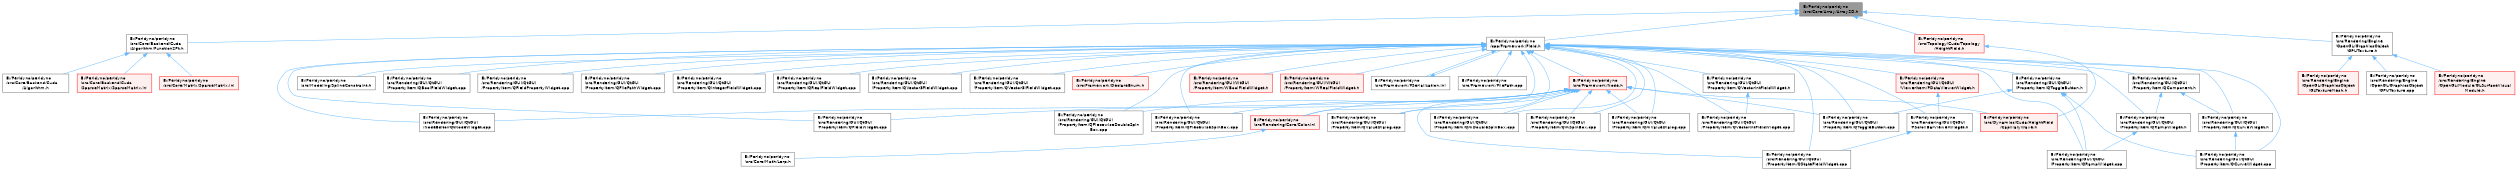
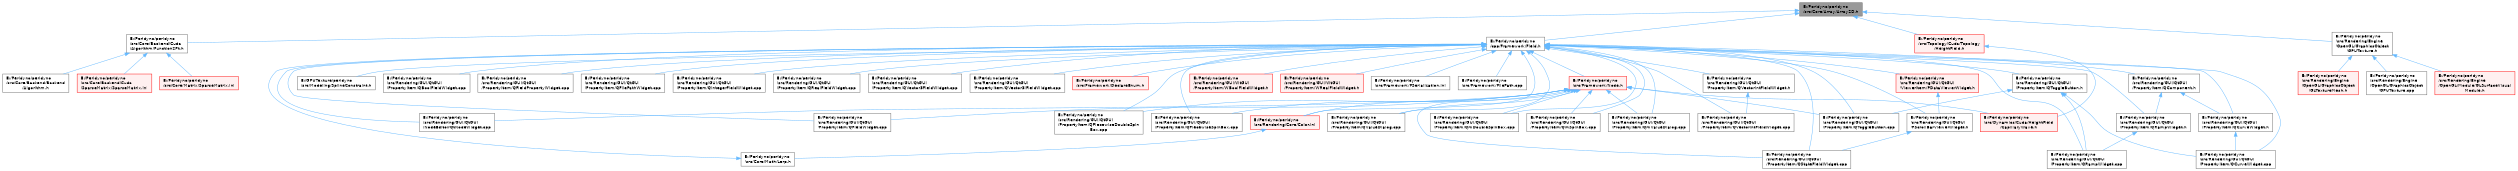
  digraph {
    node [color=grey40 fillcolor=white fontname=Helvetica fontsize=10 shape=box style=filled]
    edge [color=steelblue1 dir=back fontname=Helvetica fontsize=10 labelfontname=Helvetica labelfontsize=10 style=solid]
    n1 [color=gray40 fillcolor=grey60 fontcolor=black height=0.2 label="E:/Peridyno/peridyno\l/src/Core/Array/Array2D.h" width=0.4]
    n2 [height=0.2 label="E:/Peridyno/peridyno\l/src/Core/Backend/Cuda\l/Algorithm/Function2Pt.h" width=0.4]
    n3 [height=0.2 label="E:/Peridyno/peridyno\l/cpp/Framework/Field.h" width=0.4]
    n4 [height=0.2 label="E:/Peridyno/peridyno\l/src/Rendering/Engine\l/OpenGL/GraphicsObject\l/GPUTexture.h" width=0.4]
    n5 [color=red fillcolor="#FFF0F0" height=0.2 label="E:/Peridyno/peridyno\l/src/Topology/Cuda/Topology\l/HeightField.h" width=0.4]
-   n6 [height=0.2 label="E:/Peridyno/peridyno\l/src/Core/Backend/Cuda\l/Algorithm.h" width=0.4]
+   n6 [height=0.2 label="E:/Peridyno/peridyno\l/src/Core/Backend/Backend\l/Algorithm.h" width=0.4]
    n7 [color=red fillcolor="#FFF0F0" height=0.2 label="E:/Peridyno/peridyno\l/src/Core/Backend/Cuda\l/SparseMatrix/SparseMatrix.inl" width=0.4]
    n8 [color=red fillcolor="#FFF0F0" height=0.2 label="E:/Peridyno/peridyno\l/src/Core/Matrix/SparseMatrix.inl" width=0.4]
    n9 [height=0.2 label="E:/Peridyno/peridyno\l/src/Core/Math/Lerp.h" width=0.4]
    n10 [color=red fillcolor="#FFF0F0" height=0.2 label="E:/Peridyno/peridyno\l/src/Framework/DeclareEnum.h" width=0.4]
    n11 [height=0.2 label="E:/Peridyno/peridyno\l/src/Framework/FSerialization.inl" width=0.4]
    n12 [height=0.2 label="E:/Peridyno/peridyno\l/src/Framework/FilePath.cpp" width=0.4]
    n13 [color=red fillcolor="#FFF0F0" height=0.2 label="E:/Peridyno/peridyno\l/src/Framework/Node.h" width=0.4]
-   n14 [height=0.2 label="E:/Peridyno/peridyno\l/src/Modeling/SplineConstraint.h" width=0.4]
+   n14 [height=0.2 label="E:/GPUTexture/peridyno\l/src/Modeling/SplineConstraint.h" width=0.4]
    n15 [height=0.2 label="E:/Peridyno/peridyno\l/src/Rendering/GUI/QtGUI\l/NodeEditor/QtNodeWidget.cpp" width=0.4]
    n16 [height=0.2 label="E:/Peridyno/peridyno\l/src/Rendering/GUI/QtGUI\l/PropertyItem/QFieldWidget.cpp" width=0.4]
    n17 [height=0.2 label="E:/Peridyno/peridyno\l/src/Rendering/GUI/QtGUI\l/PropertyItem/QPiecewiseDoubleSpin\lBox.cpp" width=0.4]
    n18 [height=0.2 label="E:/Peridyno/peridyno\l/src/Rendering/GUI/QtGUI\l/PropertyItem/QPiecewiseSpinBox.cpp" width=0.4]
    n19 [height=0.2 label="E:/Peridyno/peridyno\l/src/Rendering/GUI/QtGUI\l/PropertyItem/QStateFieldWidget.cpp" width=0.4]
    n20 [height=0.2 label="E:/Peridyno/peridyno\l/src/Rendering/GUI/QtGUI\l/PropertyItem/QToggleButton.cpp" width=0.4]
    n21 [height=0.2 label="E:/Peridyno/peridyno\l/src/Rendering/GUI/QtGUI\l/PropertyItem/QValueDialog.cpp" width=0.4]
    n22 [height=0.2 label="E:/Peridyno/peridyno\l/src/Rendering/GUI/QtGUI\l/PropertyItem/QmDoubleSpinBox.cpp" width=0.4]
    n23 [height=0.2 label="E:/Peridyno/peridyno\l/src/Rendering/GUI/QtGUI\l/PropertyItem/QmSpinBox.cpp" width=0.4]
    n24 [height=0.2 label="E:/Peridyno/peridyno\l/src/Rendering/GUI/QtGUI\l/PropertyItem/QmValueDialog.cpp" width=0.4]
    n25 [color=red fillcolor="#FFF0F0" height=0.2 label="E:/Peridyno/peridyno\l/src/Rendering/Core/Color.inl" width=0.4]
    n26 [height=0.2 label="E:/Peridyno/peridyno\l/src/Rendering/GUI/QtGUI\l/PScrollBarViewerWidget.h" width=0.4]
    n27 [height=0.2 label="E:/Peridyno/peridyno\l/src/Rendering/GUI/QtGUI\l/PropertyItem/QBoolFieldWidget.cpp" width=0.4]
    n28 [height=0.2 label="E:/Peridyno/peridyno\l/src/Rendering/GUI/QtGUI\l/PropertyItem/QComponent.h" width=0.4]
    n29 [height=0.2 label="E:/Peridyno/peridyno\l/src/Rendering/GUI/QtGUI\l/PropertyItem/QCurveWidget.h" width=0.4]
    n30 [height=0.2 label="E:/Peridyno/peridyno\l/src/Rendering/GUI/QtGUI\l/PropertyItem/QCurveWidget.cpp" width=0.4]
    n31 [height=0.2 label="E:/Peridyno/peridyno\l/src/Rendering/GUI/QtGUI\l/PropertyItem/QRampWidget.h" width=0.4]
    n32 [height=0.2 label="E:/Peridyno/peridyno\l/src/Rendering/GUI/QtGUI\l/PropertyItem/QRampWidget.cpp" width=0.4]
    n33 [height=0.2 label="E:/Peridyno/peridyno\l/src/Rendering/GUI/QtGUI\l/PropertyItem/QFieldPropertyWidget.cpp" width=0.4]
    n34 [height=0.2 label="E:/Peridyno/peridyno\l/src/Rendering/GUI/QtGUI\l/PropertyItem/QFilePathWidget.cpp" width=0.4]
    n35 [height=0.2 label="E:/Peridyno/peridyno\l/src/Rendering/GUI/QtGUI\l/PropertyItem/QIntegerFieldWidget.cpp" width=0.4]
    n36 [height=0.2 label="E:/Peridyno/peridyno\l/src/Rendering/GUI/QtGUI\l/PropertyItem/QRealFieldWidget.cpp" width=0.4]
    n37 [height=0.2 label="E:/Peridyno/peridyno\l/src/Rendering/GUI/QtGUI\l/PropertyItem/QToggleButton.h" width=0.4]
    n38 [height=0.2 label="E:/Peridyno/peridyno\l/src/Rendering/GUI/QtGUI\l/PropertyItem/QVector3FieldWidget.cpp" width=0.4]
    n39 [height=0.2 label="E:/Peridyno/peridyno\l/src/Rendering/GUI/QtGUI\l/PropertyItem/QVector3iFieldWidget.cpp" width=0.4]
    n40 [height=0.2 label="E:/Peridyno/peridyno\l/src/Rendering/GUI/QtGUI\l/PropertyItem/QVectorIntFieldWidget.cpp" width=0.4]
    n41 [height=0.2 label="E:/Peridyno/peridyno\l/src/Rendering/GUI/QtGUI\l/PropertyItem/QVectorIntFieldWidget.h" width=0.4]
    n42 [color=red fillcolor="#FFF0F0" height=0.2 label="E:/Peridyno/peridyno\l/src/Rendering/GUI/QtGUI\l/ViewerItem/PDataViewerWidget.h" width=0.4]
    n43 [color=red fillcolor="#FFF0F0" height=0.2 label="E:/Peridyno/peridyno\l/src/Rendering/GUI/WtGUI\l/PropertyItem/WBoolFieldWidget.h" width=0.4]
    n44 [color=red fillcolor="#FFF0F0" height=0.2 label="E:/Peridyno/peridyno\l/src/Rendering/GUI/WtGUI\l/PropertyItem/WRealFieldWidget.h" width=0.4]
    n45 [color=red fillcolor="#FFF0F0" height=0.2 label="E:/Peridyno/peridyno\l/src/Rendering/Engine\l/OpenGL/GraphicsObject\l/GLTextureMesh.h" width=0.4]
    n46 [height=0.2 label="E:/Peridyno/peridyno\l/src/Rendering/Engine\l/OpenGL/GraphicsObject\l/GPUTexture.cpp" width=0.4]
    n47 [color=red fillcolor="#FFF0F0" height=0.2 label="E:/Peridyno/peridyno\l/src/Rendering/Engine\l/OpenGL/Module/GLSurfaceVisual\lModule.h" width=0.4]
    n48 [color=red fillcolor="#FFF0F0" height=0.2 label="E:/Peridyno/peridyno\l/src/Dynamics/Cuda/HeightField\l/CapillaryWave.h" width=0.4]
    n1 -> n2
    n1 -> n3
    n1 -> n4
    n1 -> n5
    n2 -> n6
    n2 -> n7
    n2 -> n8
    n3 -> n10
    n3 -> n11
    n3 -> n12
    n3 -> n13
    n3 -> n14
    n3 -> n15
    n3 -> n16
    n3 -> n17
    n3 -> n18
    n3 -> n19
    n3 -> n20
    n3 -> n21
    n3 -> n22
    n3 -> n23
    n3 -> n24
    n3 -> n25
    n3 -> n26
    n3 -> n27
    n3 -> n28
    n3 -> n29
    n3 -> n30
    n3 -> n31
    n3 -> n32
    n3 -> n33
    n3 -> n34
    n3 -> n35
    n3 -> n36
    n3 -> n37
    n3 -> n38
    n3 -> n39
    n3 -> n40
    n3 -> n41
    n3 -> n42
    n3 -> n43
    n3 -> n44
    n4 -> n45
    n4 -> n46
    n4 -> n47
    n5 -> n48
-   n11 -> n3
+   n9 -> n3
    n13 -> n15
    n13 -> n16
    n13 -> n17
    n13 -> n18
    n13 -> n19
    n13 -> n20
    n13 -> n21
    n13 -> n22
    n13 -> n23
    n13 -> n24
    n13 -> n25
    n13 -> n48
    n25 -> n9
    n26 -> n19
    n28 -> n29
    n28 -> n31
    n29 -> n30
    n31 -> n32
    n37 -> n20
    n37 -> n30
    n37 -> n32
    n41 -> n40
    n42 -> n26
  }
